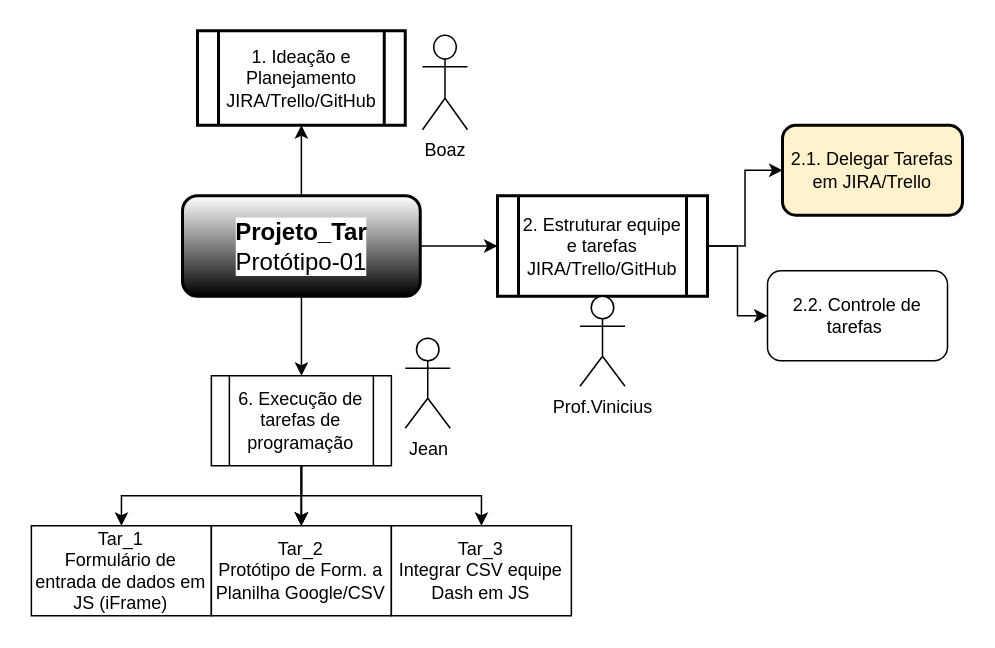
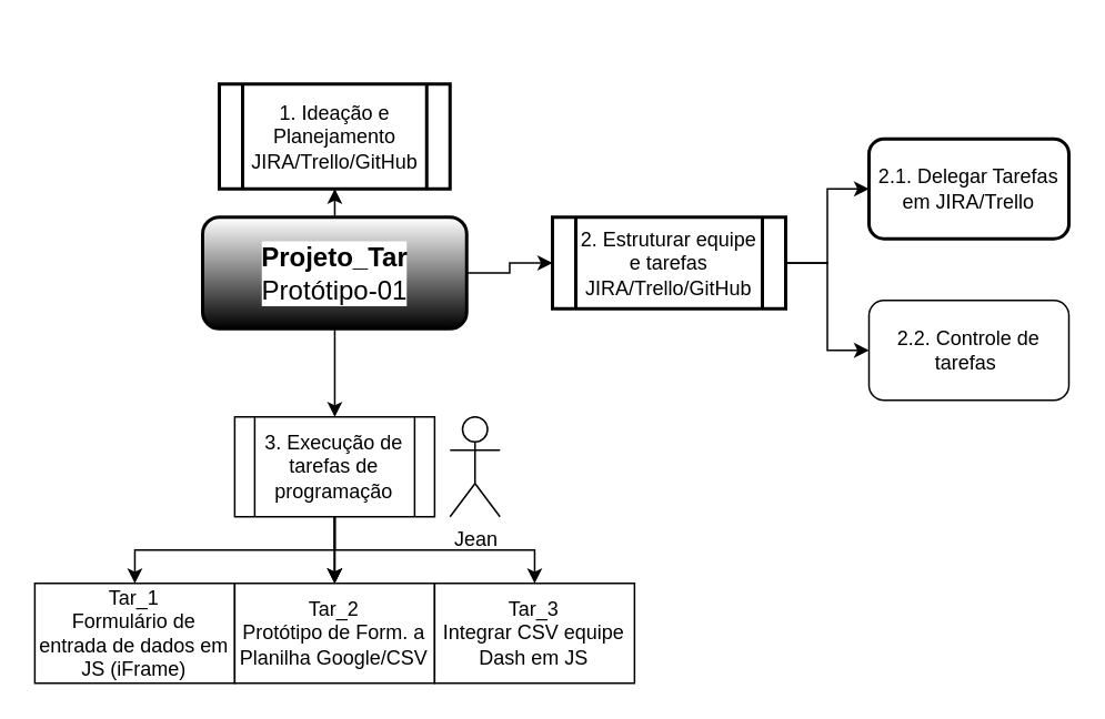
  <mxCell id="0" />
  <mxCell id="1" parent="0" />
  <mxCell id="2" value="" style="edgeStyle=orthogonalEdgeStyle;rounded=0;orthogonalLoop=1;jettySize=auto;html=1;" edge="1" parent="1" source="5" target="6"><mxGeometry relative="1" as="geometry" /></mxCell>
  <mxCell id="3" value="" style="edgeStyle=orthogonalEdgeStyle;rounded=0;orthogonalLoop=1;jettySize=auto;html=1;" edge="1" parent="1" source="5" target="9"><mxGeometry relative="1" as="geometry" /></mxCell>
  <mxCell id="4" value="" style="edgeStyle=orthogonalEdgeStyle;rounded=0;orthogonalLoop=1;jettySize=auto;html=1;" edge="1" parent="1" source="5" target="20"><mxGeometry relative="1" as="geometry" /></mxCell>
  <mxCell id="5" value="&lt;font style=&quot;font-size: 16px;&quot;&gt;&lt;b&gt;Projeto_Tar&lt;/b&gt;&lt;br&gt;Protótipo-01&lt;br&gt;&lt;/font&gt;" style="whiteSpace=wrap;strokeWidth=2;labelBackgroundColor=default;html=1;rounded=1;shadow=0;glass=0;gradientColor=default;" parent="1" vertex="1"><mxGeometry x="121" y="130" width="158.5" height="67" as="geometry" /></mxCell>
- <mxCell id="6" value="1. Ideação e Planejamento&lt;br&gt;JIRA/Trello/GitHub" style="shape=process;whiteSpace=wrap;html=1;backgroundOutline=1;strokeWidth=2;" vertex="1" parent="1"><mxGeometry x="131" y="20" width="138.5" height="63" as="geometry" /></mxCell>
+ <mxCell id="6" value="1. Ideação e Planejamento&lt;br&gt;JIRA/Trello/GitHub" style="shape=process;whiteSpace=wrap;html=1;backgroundOutline=1;strokeWidth=2;" vertex="1" parent="1"><mxGeometry x="131" y="50" width="138.5" height="63" as="geometry" /></mxCell>
  <mxCell id="7" value="" style="edgeStyle=orthogonalEdgeStyle;rounded=0;orthogonalLoop=1;jettySize=auto;html=1;" edge="1" parent="1" source="9" target="10"><mxGeometry relative="1" as="geometry" /></mxCell>
  <mxCell id="8" style="edgeStyle=orthogonalEdgeStyle;rounded=0;orthogonalLoop=1;jettySize=auto;html=1;entryX=0;entryY=0.5;entryDx=0;entryDy=0;" edge="1" parent="1" source="9" target="11"><mxGeometry relative="1" as="geometry"><mxPoint x="551" y="210" as="targetPoint" /></mxGeometry></mxCell>
- <mxCell id="9" value="2. Estruturar equipe e tarefas&lt;br&gt;JIRA/Trello/GitHub" style="shape=process;whiteSpace=wrap;html=1;backgroundOutline=1;strokeWidth=2;" vertex="1" parent="1"><mxGeometry x="331" y="130" width="140" height="67" as="geometry" /></mxCell>
- <mxCell id="10" value="2.1. Delegar Tarefas em JIRA/Trello" style="rounded=1;whiteSpace=wrap;html=1;strokeWidth=2;fillColor=#fff2cc;" vertex="1" parent="1"><mxGeometry x="521" y="83" width="120" height="60" as="geometry" /></mxCell>
- <mxCell id="11" value="2.2. Controle de tarefas&amp;nbsp;" style="rounded=1;whiteSpace=wrap;html=1;" vertex="1" parent="1"><mxGeometry x="511" y="180" width="120" height="60" as="geometry" /></mxCell>
- <mxCell id="12" value="Boaz" style="shape=umlActor;verticalLabelPosition=bottom;verticalAlign=top;html=1;outlineConnect=0;" vertex="1" parent="1"><mxGeometry x="281" y="23" width="30" height="63" as="geometry" /></mxCell>
- <mxCell id="13" value="Jean" style="shape=umlActor;verticalLabelPosition=bottom;verticalAlign=top;html=1;outlineConnect=0;" vertex="1" parent="1"><mxGeometry x="269.5" y="225" width="30" height="60" as="geometry" /></mxCell>
- <mxCell id="14" value="Prof.Vinicius" style="shape=umlActor;verticalLabelPosition=bottom;verticalAlign=top;html=1;outlineConnect=0;" vertex="1" parent="1"><mxGeometry x="386" y="197" width="30" height="60" as="geometry" /></mxCell>
+ <mxCell id="9" value="2. Estruturar equipe e tarefas&lt;br&gt;JIRA/Trello/GitHub" style="shape=process;whiteSpace=wrap;html=1;backgroundOutline=1;strokeWidth=2;" vertex="1" parent="1"><mxGeometry x="331" y="130" width="140" height="55" as="geometry" /></mxCell>
+ <mxCell id="10" value="2.1. Delegar Tarefas em JIRA/Trello" style="rounded=1;whiteSpace=wrap;html=1;strokeWidth=2;" vertex="1" parent="1"><mxGeometry x="521" y="83" width="120" height="60" as="geometry" /></mxCell>
+ <mxCell id="11" value="2.2. Controle de tarefas&amp;nbsp;" style="rounded=1;whiteSpace=wrap;html=1;" vertex="1" parent="1"><mxGeometry x="521" y="180" width="120" height="60" as="geometry" /></mxCell>
+ <mxCell id="13" value="Jean" style="shape=umlActor;verticalLabelPosition=bottom;verticalAlign=top;html=1;outlineConnect=0;" vertex="1" parent="1"><mxGeometry x="269.5" y="250" width="30" height="60" as="geometry" /></mxCell>
  <mxCell id="15" value="" style="edgeStyle=orthogonalEdgeStyle;rounded=0;orthogonalLoop=1;jettySize=auto;html=1;" edge="1" parent="1" source="20" target="21"><mxGeometry relative="1" as="geometry" /></mxCell>
  <mxCell id="16" value="" style="edgeStyle=orthogonalEdgeStyle;rounded=0;orthogonalLoop=1;jettySize=auto;html=1;" edge="1" parent="1" source="20" target="22"><mxGeometry relative="1" as="geometry" /></mxCell>
  <mxCell id="17" value="" style="edgeStyle=orthogonalEdgeStyle;rounded=0;orthogonalLoop=1;jettySize=auto;html=1;" edge="1" parent="1" source="20" target="22"><mxGeometry relative="1" as="geometry" /></mxCell>
  <mxCell id="18" value="" style="edgeStyle=orthogonalEdgeStyle;rounded=0;orthogonalLoop=1;jettySize=auto;html=1;" edge="1" parent="1" source="20" target="22"><mxGeometry relative="1" as="geometry" /></mxCell>
  <mxCell id="19" value="" style="edgeStyle=orthogonalEdgeStyle;rounded=0;orthogonalLoop=1;jettySize=auto;html=1;" edge="1" parent="1" source="20" target="23"><mxGeometry relative="1" as="geometry" /></mxCell>
- <mxCell id="20" value="6. Execução de tarefas de programação" style="shape=process;whiteSpace=wrap;html=1;backgroundOutline=1;" vertex="1" parent="1"><mxGeometry x="140.25" y="250" width="120" height="60" as="geometry" /></mxCell>
+ <mxCell id="20" value="3. Execução de tarefas de programação" style="shape=process;whiteSpace=wrap;html=1;backgroundOutline=1;" vertex="1" parent="1"><mxGeometry x="140.25" y="250" width="120" height="60" as="geometry" /></mxCell>
  <mxCell id="21" value="Tar_1&lt;br&gt;Formulário de entrada de dados em JS (iFrame)" style="whiteSpace=wrap;html=1;" vertex="1" parent="1"><mxGeometry x="20.25" y="350" width="120" height="60" as="geometry" /></mxCell>
  <mxCell id="22" value="Tar_2&lt;br&gt;Protótipo de Form. a Planilha Google/CSV" style="whiteSpace=wrap;html=1;" vertex="1" parent="1"><mxGeometry x="140.25" y="350" width="120" height="60" as="geometry" /></mxCell>
  <mxCell id="23" value="Tar_3&lt;br&gt;Integrar CSV equipe Dash em JS" style="whiteSpace=wrap;html=1;" vertex="1" parent="1"><mxGeometry x="260.25" y="350" width="120" height="60" as="geometry" /></mxCell>
